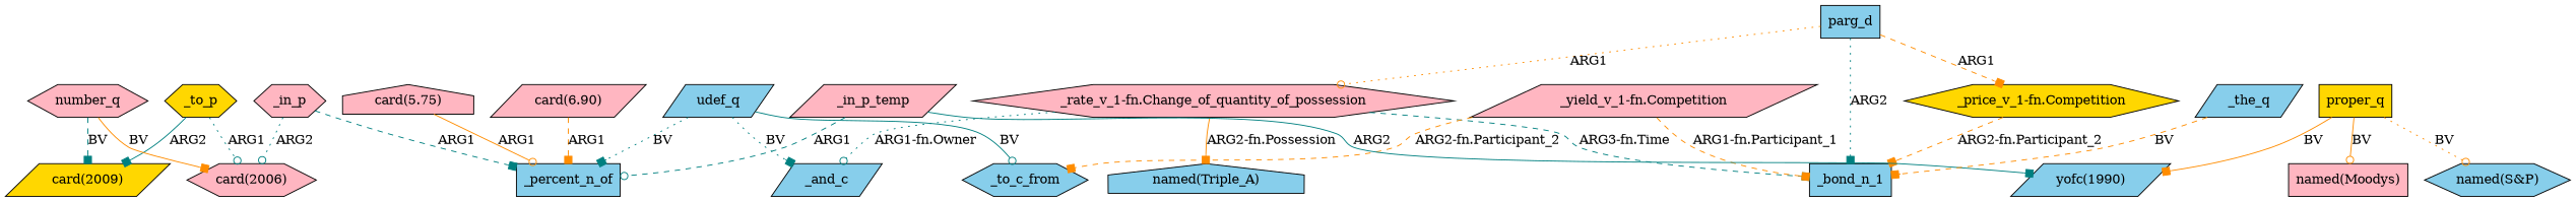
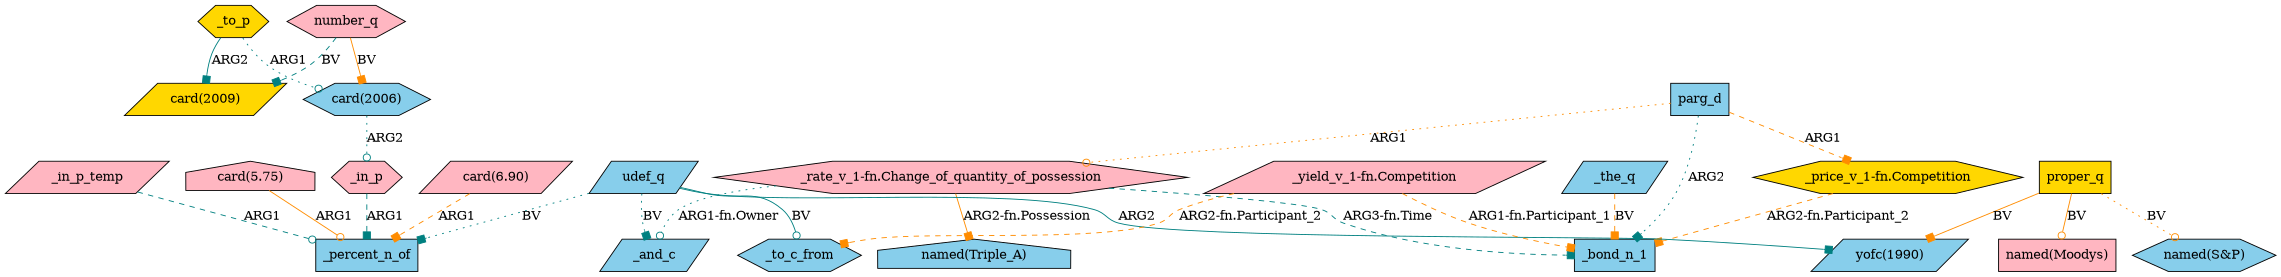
  digraph {
    node [fillcolor=skyblue shape=hexagon style=filled]
    edge [arrowhead=box color=teal style=dashed]
    _to_p [fillcolor=gold]
-   "card(2006)" [fillcolor=lightpink]
+   "card(2006)"
    "card(2009)" [fillcolor=gold shape=parallelogram]
    parg_d [shape=box]
    _bond_n_1 [shape=box]
    "_price_v_1-fn.Competition" [fillcolor=gold]
    "_rate_v_1-fn.Change_of_quantity_of_possession" [fillcolor=lightpink]
    "named(Triple_A)" [shape=house]
    _and_c [shape=parallelogram]
    proper_q [fillcolor=gold shape=box]
    "named(Moodys)" [fillcolor=lightpink shape=box]
    "named(S&P)"
    "yofc(1990)" [shape=parallelogram]
    "card(5.75)" [fillcolor=lightpink shape=house]
    _percent_n_of [shape=box]
    udef_q [shape=parallelogram]
    _to_c_from
    "card(6.90)" [fillcolor=lightpink shape=parallelogram]
    "_yield_v_1-fn.Competition" [fillcolor=lightpink shape=parallelogram]
    number_q [fillcolor=lightpink]
    _in_p_temp [fillcolor=lightpink shape=parallelogram]
    _in_p [fillcolor=lightpink]
    _the_q [shape=parallelogram]
    _to_p -> "card(2006)" [arrowhead=odot label=ARG1 style=dotted]
    _to_p -> "card(2009)" [label=ARG2 style=solid]
    parg_d -> _bond_n_1 [label=ARG2 style=dotted]
    parg_d -> "_price_v_1-fn.Competition" [color=darkorange label=ARG1]
    parg_d -> "_rate_v_1-fn.Change_of_quantity_of_possession" [arrowhead=odot color=darkorange label=ARG1 style=dotted]
    "_price_v_1-fn.Competition" -> _bond_n_1 [color=darkorange label="ARG2-fn.Participant_2"]
    "_rate_v_1-fn.Change_of_quantity_of_possession" -> _bond_n_1 [label="ARG3-fn.Time"]
    "_rate_v_1-fn.Change_of_quantity_of_possession" -> "named(Triple_A)" [color=darkorange label="ARG2-fn.Possession" style=solid]
    "_rate_v_1-fn.Change_of_quantity_of_possession" -> _and_c [arrowhead=odot label="ARG1-fn.Owner" style=dotted]
    proper_q -> "named(Moodys)" [arrowhead=odot color=darkorange label=BV style=solid]
    proper_q -> "named(S&P)" [arrowhead=odot color=darkorange label=BV style=dotted]
    proper_q -> "yofc(1990)" [color=darkorange label=BV style=solid]
    "card(5.75)" -> _percent_n_of [arrowhead=odot color=darkorange label=ARG1 style=solid]
    udef_q -> _and_c [label=BV style=dotted]
    udef_q -> _percent_n_of [label=BV style=dotted]
    udef_q -> _to_c_from [arrowhead=odot label=BV style=solid]
    "card(6.90)" -> _percent_n_of [color=darkorange label=ARG1]
    "_yield_v_1-fn.Competition" -> _bond_n_1 [color=darkorange label="ARG1-fn.Participant_1"]
    "_yield_v_1-fn.Competition" -> _to_c_from [color=darkorange label="ARG2-fn.Participant_2"]
    number_q -> "card(2006)" [color=darkorange label=BV style=solid]
    number_q -> "card(2009)" [label=BV]
-   _in_p_temp -> "yofc(1990)" [label=ARG2 style=solid]
+   udef_q -> "yofc(1990)" [label=ARG2 style=solid]
    _in_p_temp -> _percent_n_of [arrowhead=odot label=ARG1]
-   _in_p -> "card(2006)" [arrowhead=odot label=ARG2 style=dotted]
+   "card(2006)" -> _in_p [arrowhead=odot label=ARG2 style=dotted]
    _in_p -> _percent_n_of [label=ARG1]
    _the_q -> _bond_n_1 [color=darkorange label=BV]
  }
